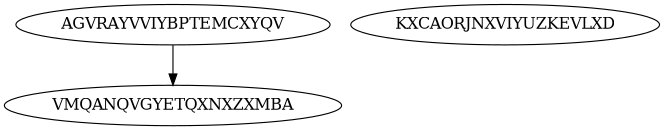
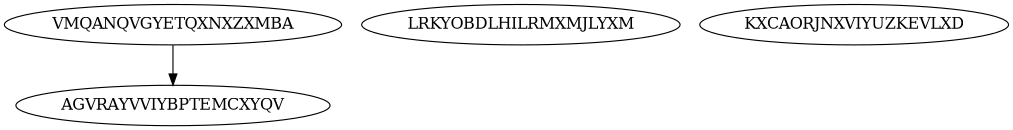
  digraph {
    VMQANQVGYETQXNXZXMBA [Weight=19]
    AGVRAYVVIYBPTEMCXYQV [Weight=16]
+   LRKYOBDLHILRMXMJLYXM [Weight=13]
    KXCAORJNXVIYUZKEVLXD [Weight=20]
-   AGVRAYVVIYBPTEMCXYQV -> VMQANQVGYETQXNXZXMBA [Weight=10]
+   VMQANQVGYETQXNXZXMBA -> AGVRAYVVIYBPTEMCXYQV [Weight=10]
  }
